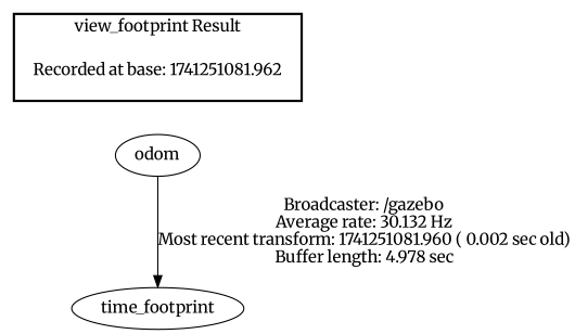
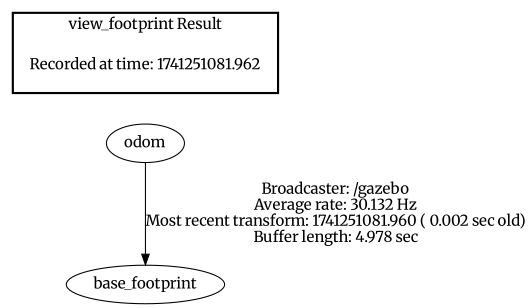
  digraph {
    fontname=Merriweather
    node [fontname=Merriweather]
    edge [fontname=Merriweather]
-   "Recorded at time: 1741251081.962" [shape=plaintext label="Recorded at base: 1741251081.962"]
+   "Recorded at time: 1741251081.962" [shape=plaintext]
    odom
-   base_footprint [label=time_footprint]
+   base_footprint
    subgraph cluster_1 {
      color=black
      label="view_footprint Result"
      style=bold
      "Recorded at time: 1741251081.962"
    }
    "Recorded at time: 1741251081.962" -> odom [style=invis]
    odom -> base_footprint [label="Broadcaster: /gazebo\nAverage rate: 30.132 Hz\nMost recent transform: 1741251081.960 ( 0.002 sec old)\nBuffer length: 4.978 sec\n"]
  }
